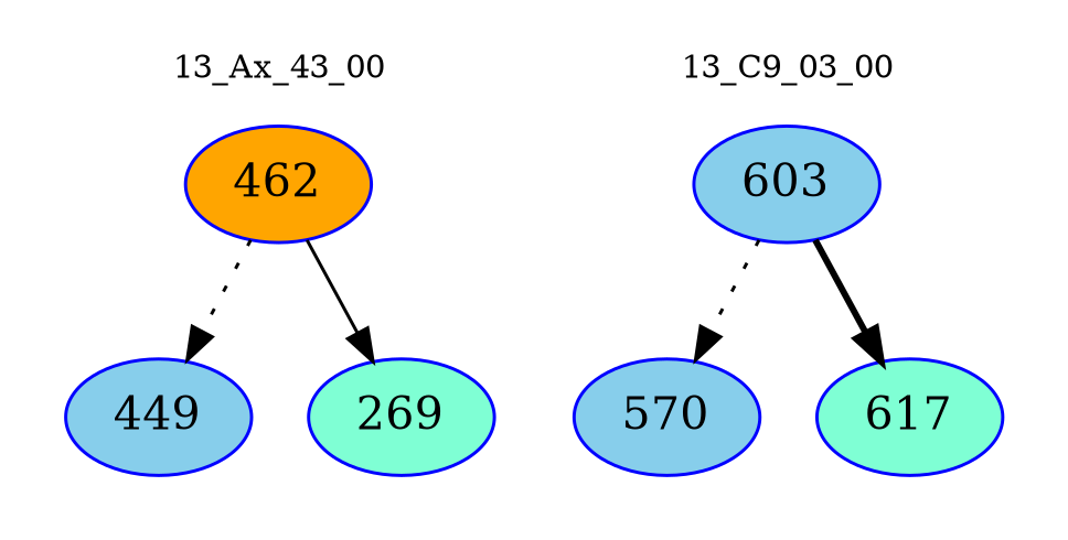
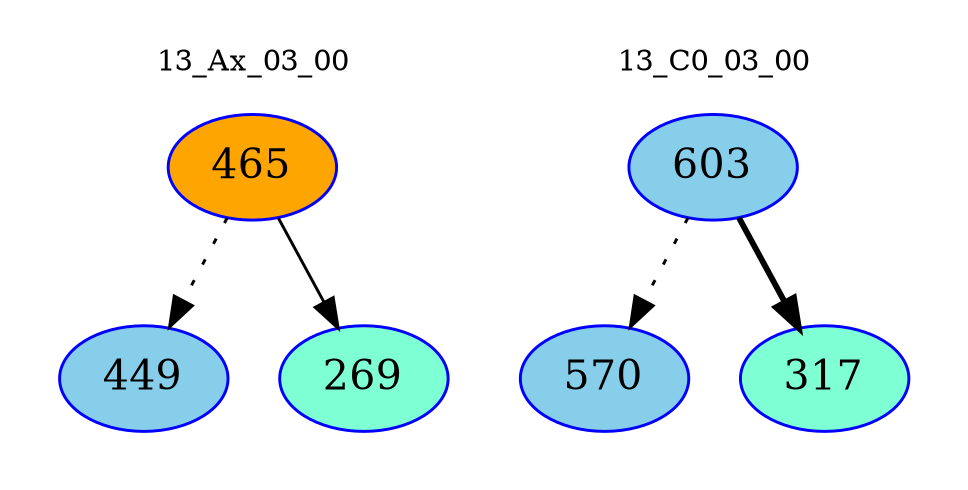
  digraph {
    node [color=blue fillcolor=skyblue style=filled]
    edge [color=black style=dotted]
-   n1 [fillcolor=orange label=462]
+   n1 [fillcolor=orange label=465]
    n2 [label=449]
    n3 [fillcolor=aquamarine label=269]
    n4 [label=603]
    n5 [label=570]
-   n6 [fillcolor=aquamarine label=617]
+   n6 [fillcolor=aquamarine label=317]
    subgraph cluster_1 {
      color=white
      fontsize=10
-     label="13_Ax_43_00"
+     label="13_Ax_03_00"
      n1
      n2
      n3
    }
    subgraph cluster_2 {
      color=white
      fontsize=10
-     label="13_C9_03_00"
+     label="13_C0_03_00"
      n4
      n5
      n6
    }
    n1 -> n2
    n1 -> n3 [style=solid]
    n4 -> n5
    n4 -> n6 [style=bold]
  }
